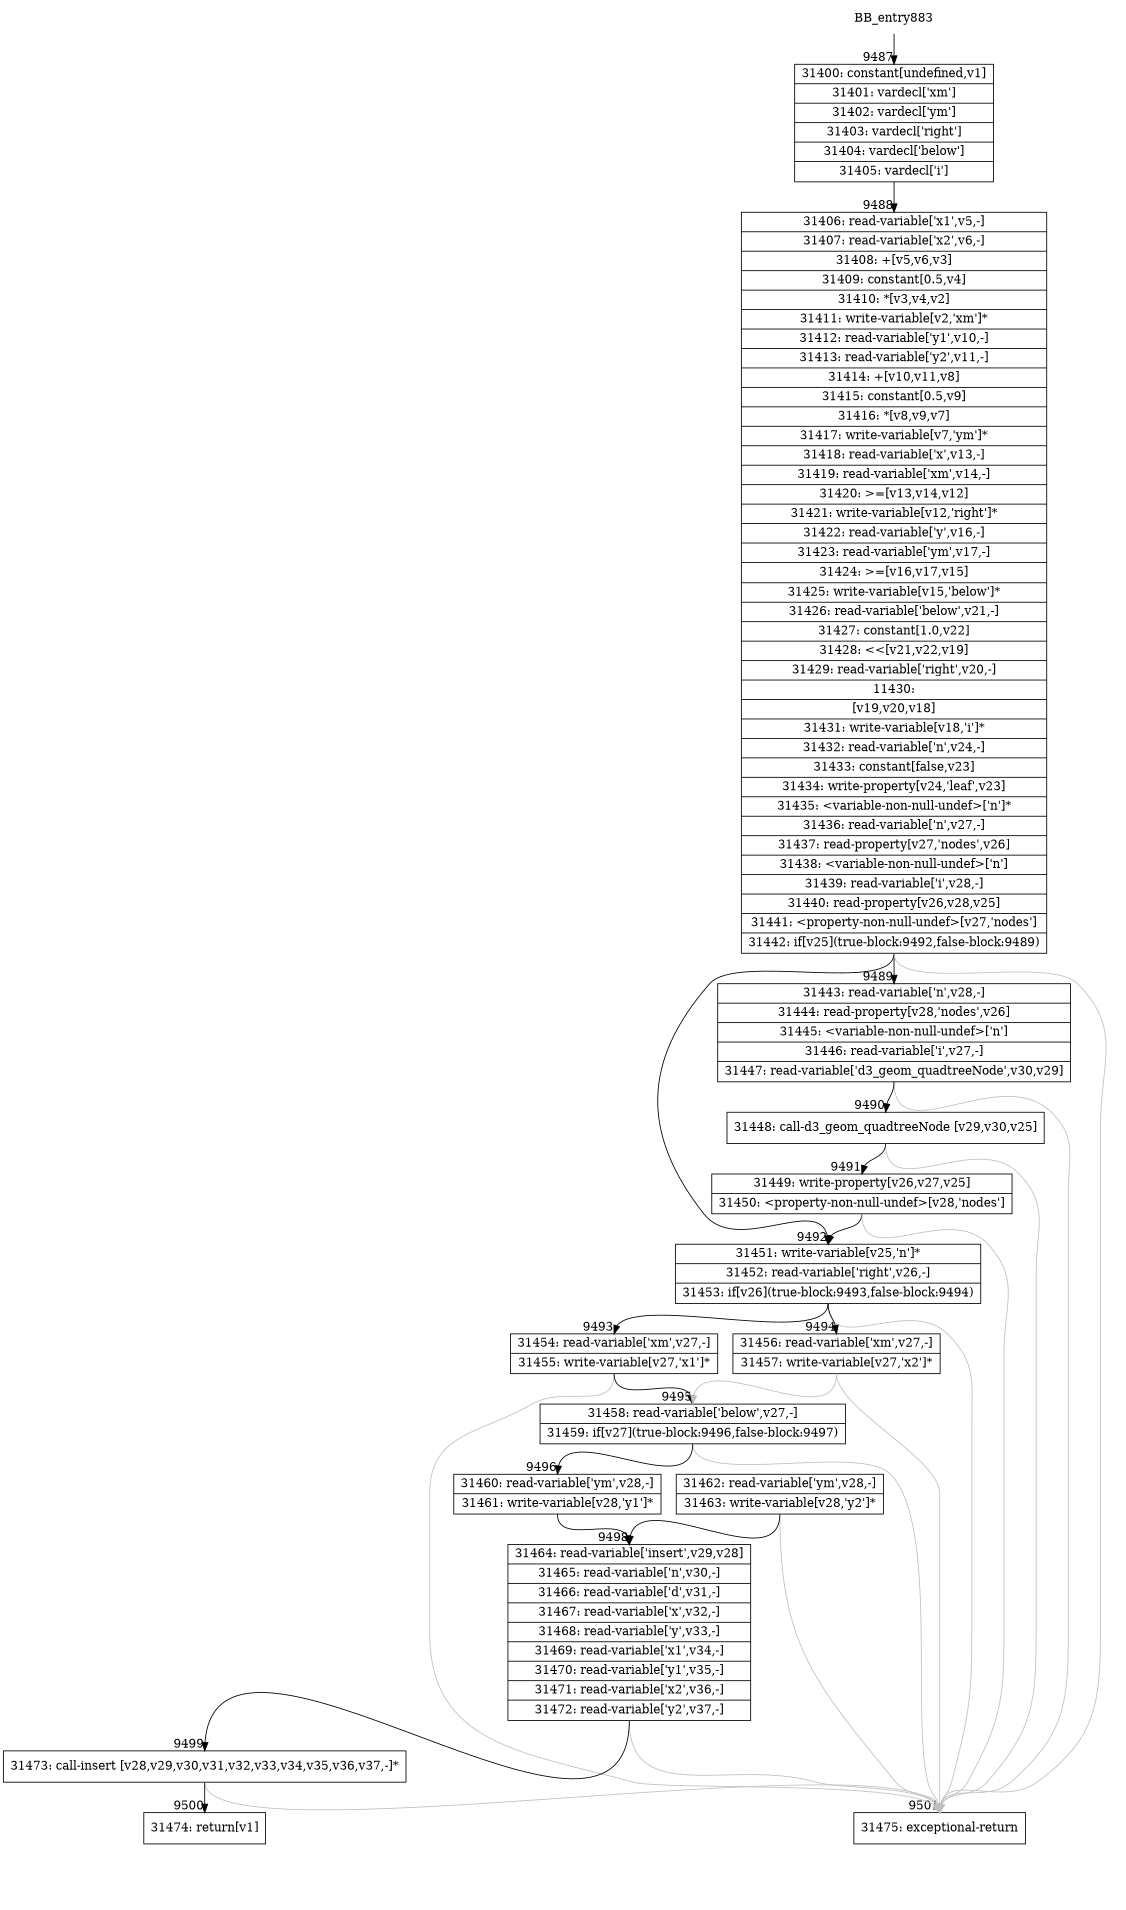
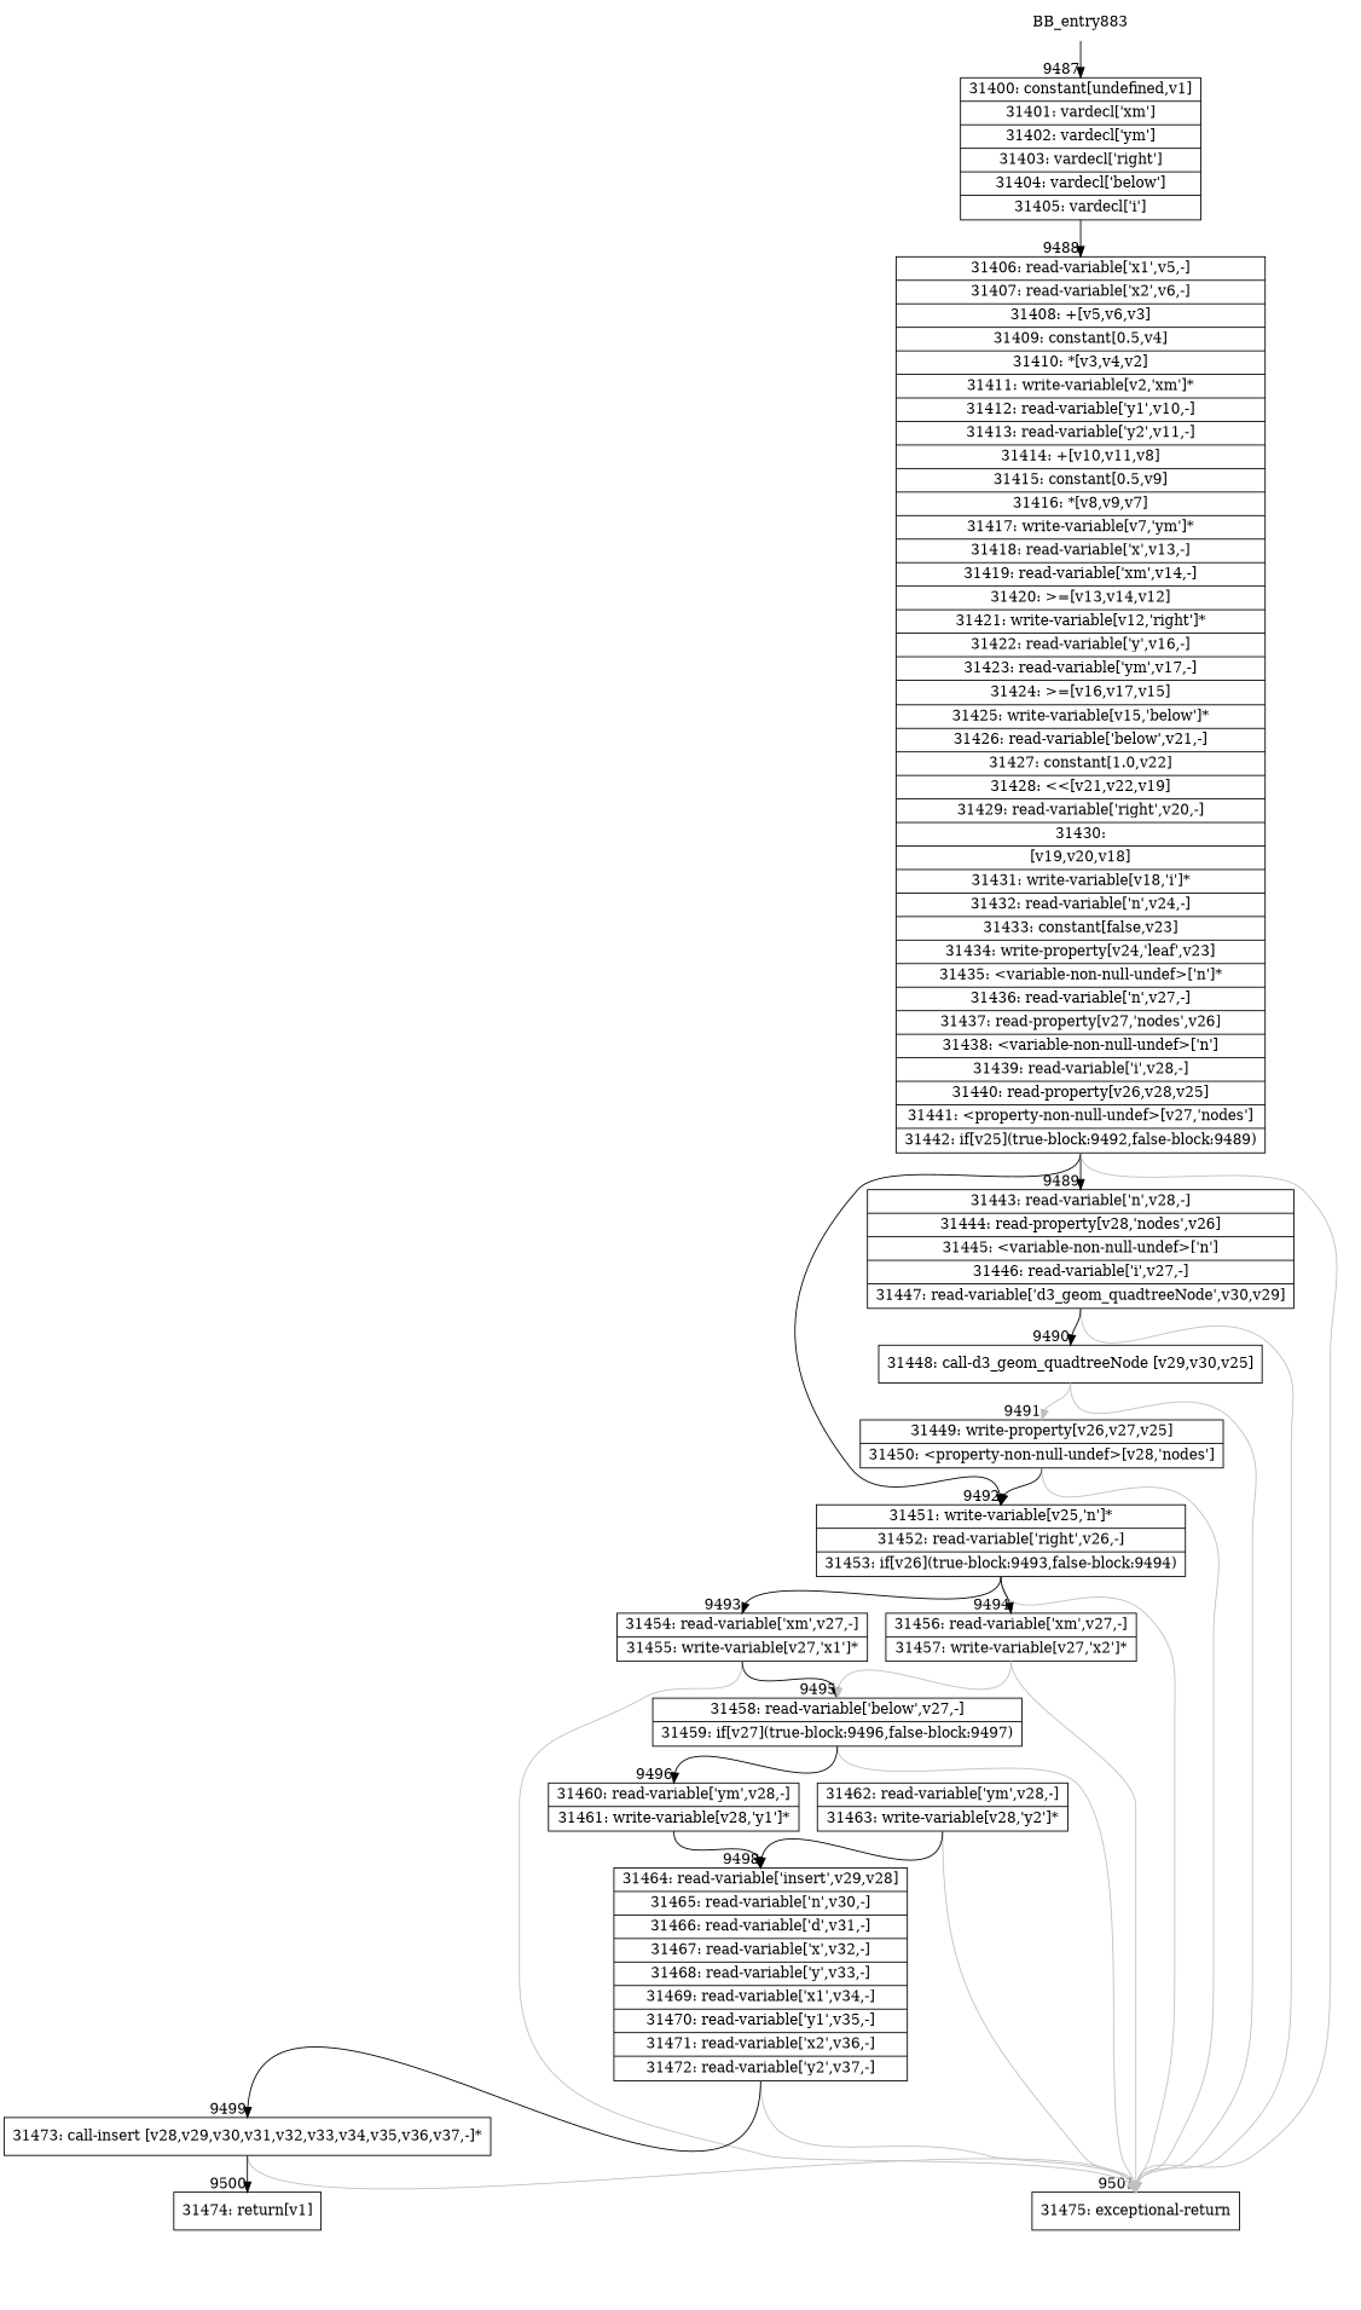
  digraph {
    rankdir=TD
    node [shape=record]
    edge [headport=n tailport=s]
    n1 [label=BB_entry883 shape=none]
    n2 [label="{31400: constant[undefined,v1]|31401: vardecl['xm']|31402: vardecl['ym']|31403: vardecl['right']|31404: vardecl['below']|31405: vardecl['i']}"]
-   n3 [label="{31406: read-variable['x1',v5,-]|31407: read-variable['x2',v6,-]|31408: +[v5,v6,v3]|31409: constant[0.5,v4]|31410: *[v3,v4,v2]|31411: write-variable[v2,'xm']*|31412: read-variable['y1',v10,-]|31413: read-variable['y2',v11,-]|31414: +[v10,v11,v8]|31415: constant[0.5,v9]|31416: *[v8,v9,v7]|31417: write-variable[v7,'ym']*|31418: read-variable['x',v13,-]|31419: read-variable['xm',v14,-]|31420: \>=[v13,v14,v12]|31421: write-variable[v12,'right']*|31422: read-variable['y',v16,-]|31423: read-variable['ym',v17,-]|31424: \>=[v16,v17,v15]|31425: write-variable[v15,'below']*|31426: read-variable['below',v21,-]|31427: constant[1.0,v22]|31428: \<\<[v21,v22,v19]|31429: read-variable['right',v20,-]|11430: |[v19,v20,v18]|31431: write-variable[v18,'i']*|31432: read-variable['n',v24,-]|31433: constant[false,v23]|31434: write-property[v24,'leaf',v23]|31435: \<variable-non-null-undef\>['n']*|31436: read-variable['n',v27,-]|31437: read-property[v27,'nodes',v26]|31438: \<variable-non-null-undef\>['n']|31439: read-variable['i',v28,-]|31440: read-property[v26,v28,v25]|31441: \<property-non-null-undef\>[v27,'nodes']|31442: if[v25](true-block:9492,false-block:9489)}"]
+   n3 [label="{31406: read-variable['x1',v5,-]|31407: read-variable['x2',v6,-]|31408: +[v5,v6,v3]|31409: constant[0.5,v4]|31410: *[v3,v4,v2]|31411: write-variable[v2,'xm']*|31412: read-variable['y1',v10,-]|31413: read-variable['y2',v11,-]|31414: +[v10,v11,v8]|31415: constant[0.5,v9]|31416: *[v8,v9,v7]|31417: write-variable[v7,'ym']*|31418: read-variable['x',v13,-]|31419: read-variable['xm',v14,-]|31420: \>=[v13,v14,v12]|31421: write-variable[v12,'right']*|31422: read-variable['y',v16,-]|31423: read-variable['ym',v17,-]|31424: \>=[v16,v17,v15]|31425: write-variable[v15,'below']*|31426: read-variable['below',v21,-]|31427: constant[1.0,v22]|31428: \<\<[v21,v22,v19]|31429: read-variable['right',v20,-]|31430: |[v19,v20,v18]|31431: write-variable[v18,'i']*|31432: read-variable['n',v24,-]|31433: constant[false,v23]|31434: write-property[v24,'leaf',v23]|31435: \<variable-non-null-undef\>['n']*|31436: read-variable['n',v27,-]|31437: read-property[v27,'nodes',v26]|31438: \<variable-non-null-undef\>['n']|31439: read-variable['i',v28,-]|31440: read-property[v26,v28,v25]|31441: \<property-non-null-undef\>[v27,'nodes']|31442: if[v25](true-block:9492,false-block:9489)}"]
    n4 [label="{31451: write-variable[v25,'n']*|31452: read-variable['right',v26,-]|31453: if[v26](true-block:9493,false-block:9494)}"]
    n5 [label="{31443: read-variable['n',v28,-]|31444: read-property[v28,'nodes',v26]|31445: \<variable-non-null-undef\>['n']|31446: read-variable['i',v27,-]|31447: read-variable['d3_geom_quadtreeNode',v30,v29]}"]
    n6 [label="{31475: exceptional-return}"]
    n7 [label="{31454: read-variable['xm',v27,-]|31455: write-variable[v27,'x1']*}"]
    n8 [label="{31456: read-variable['xm',v27,-]|31457: write-variable[v27,'x2']*}"]
    n9 [label="{31448: call-d3_geom_quadtreeNode [v29,v30,v25]}"]
    n10 [label="{31458: read-variable['below',v27,-]|31459: if[v27](true-block:9496,false-block:9497)}"]
    n11 [label="{31449: write-property[v26,v27,v25]|31450: \<property-non-null-undef\>[v28,'nodes']}"]
    n12 [label="{31460: read-variable['ym',v28,-]|31461: write-variable[v28,'y1']*}"]
    n13 [label="{31464: read-variable['insert',v29,v28]|31465: read-variable['n',v30,-]|31466: read-variable['d',v31,-]|31467: read-variable['x',v32,-]|31468: read-variable['y',v33,-]|31469: read-variable['x1',v34,-]|31470: read-variable['y1',v35,-]|31471: read-variable['x2',v36,-]|31472: read-variable['y2',v37,-]}"]
    n14 [label="{31462: read-variable['ym',v28,-]|31463: write-variable[v28,'y2']*}"]
    n15 [label="{31473: call-insert [v28,v29,v30,v31,v32,v33,v34,v35,v36,v37,-]*}"]
    n16 [label="{31474: return[v1]}"]
    n1 -> n2 [headlabel="    9487"]
    n2 -> n3 [headlabel="      9488"]
    n3 -> n4 [headlabel="      9492"]
    n3 -> n5 [headlabel="      9489"]
    n3 -> n6 [color=gray headlabel="      9501"]
    n4 -> n6 [color=gray]
    n4 -> n7 [headlabel="      9493"]
    n4 -> n8 [headlabel="      9494"]
    n5 -> n6 [color=gray]
    n5 -> n9 [headlabel="      9490"]
    n7 -> n6 [color=gray]
    n7 -> n10 [headlabel="      9495"]
    n8 -> n6 [color=gray]
    n8 -> n10 [color=gray]
    n9 -> n6 [color=gray]
-   n9 -> n11 [headlabel="      9491"]
+   n9 -> n11 [headlabel="      9491" color=gray]
    n10 -> n6 [color=gray]
    n10 -> n12 [headlabel="      9496"]
    n11 -> n4
    n11 -> n6 [color=gray]
    n12 -> n13 [headlabel="      9498"]
    n13 -> n6 [color=gray]
    n13 -> n15 [headlabel="      9499"]
    n14 -> n6 [color=gray]
    n14 -> n13
    n15 -> n6 [color=gray]
    n15 -> n16 [headlabel="      9500"]
  }
